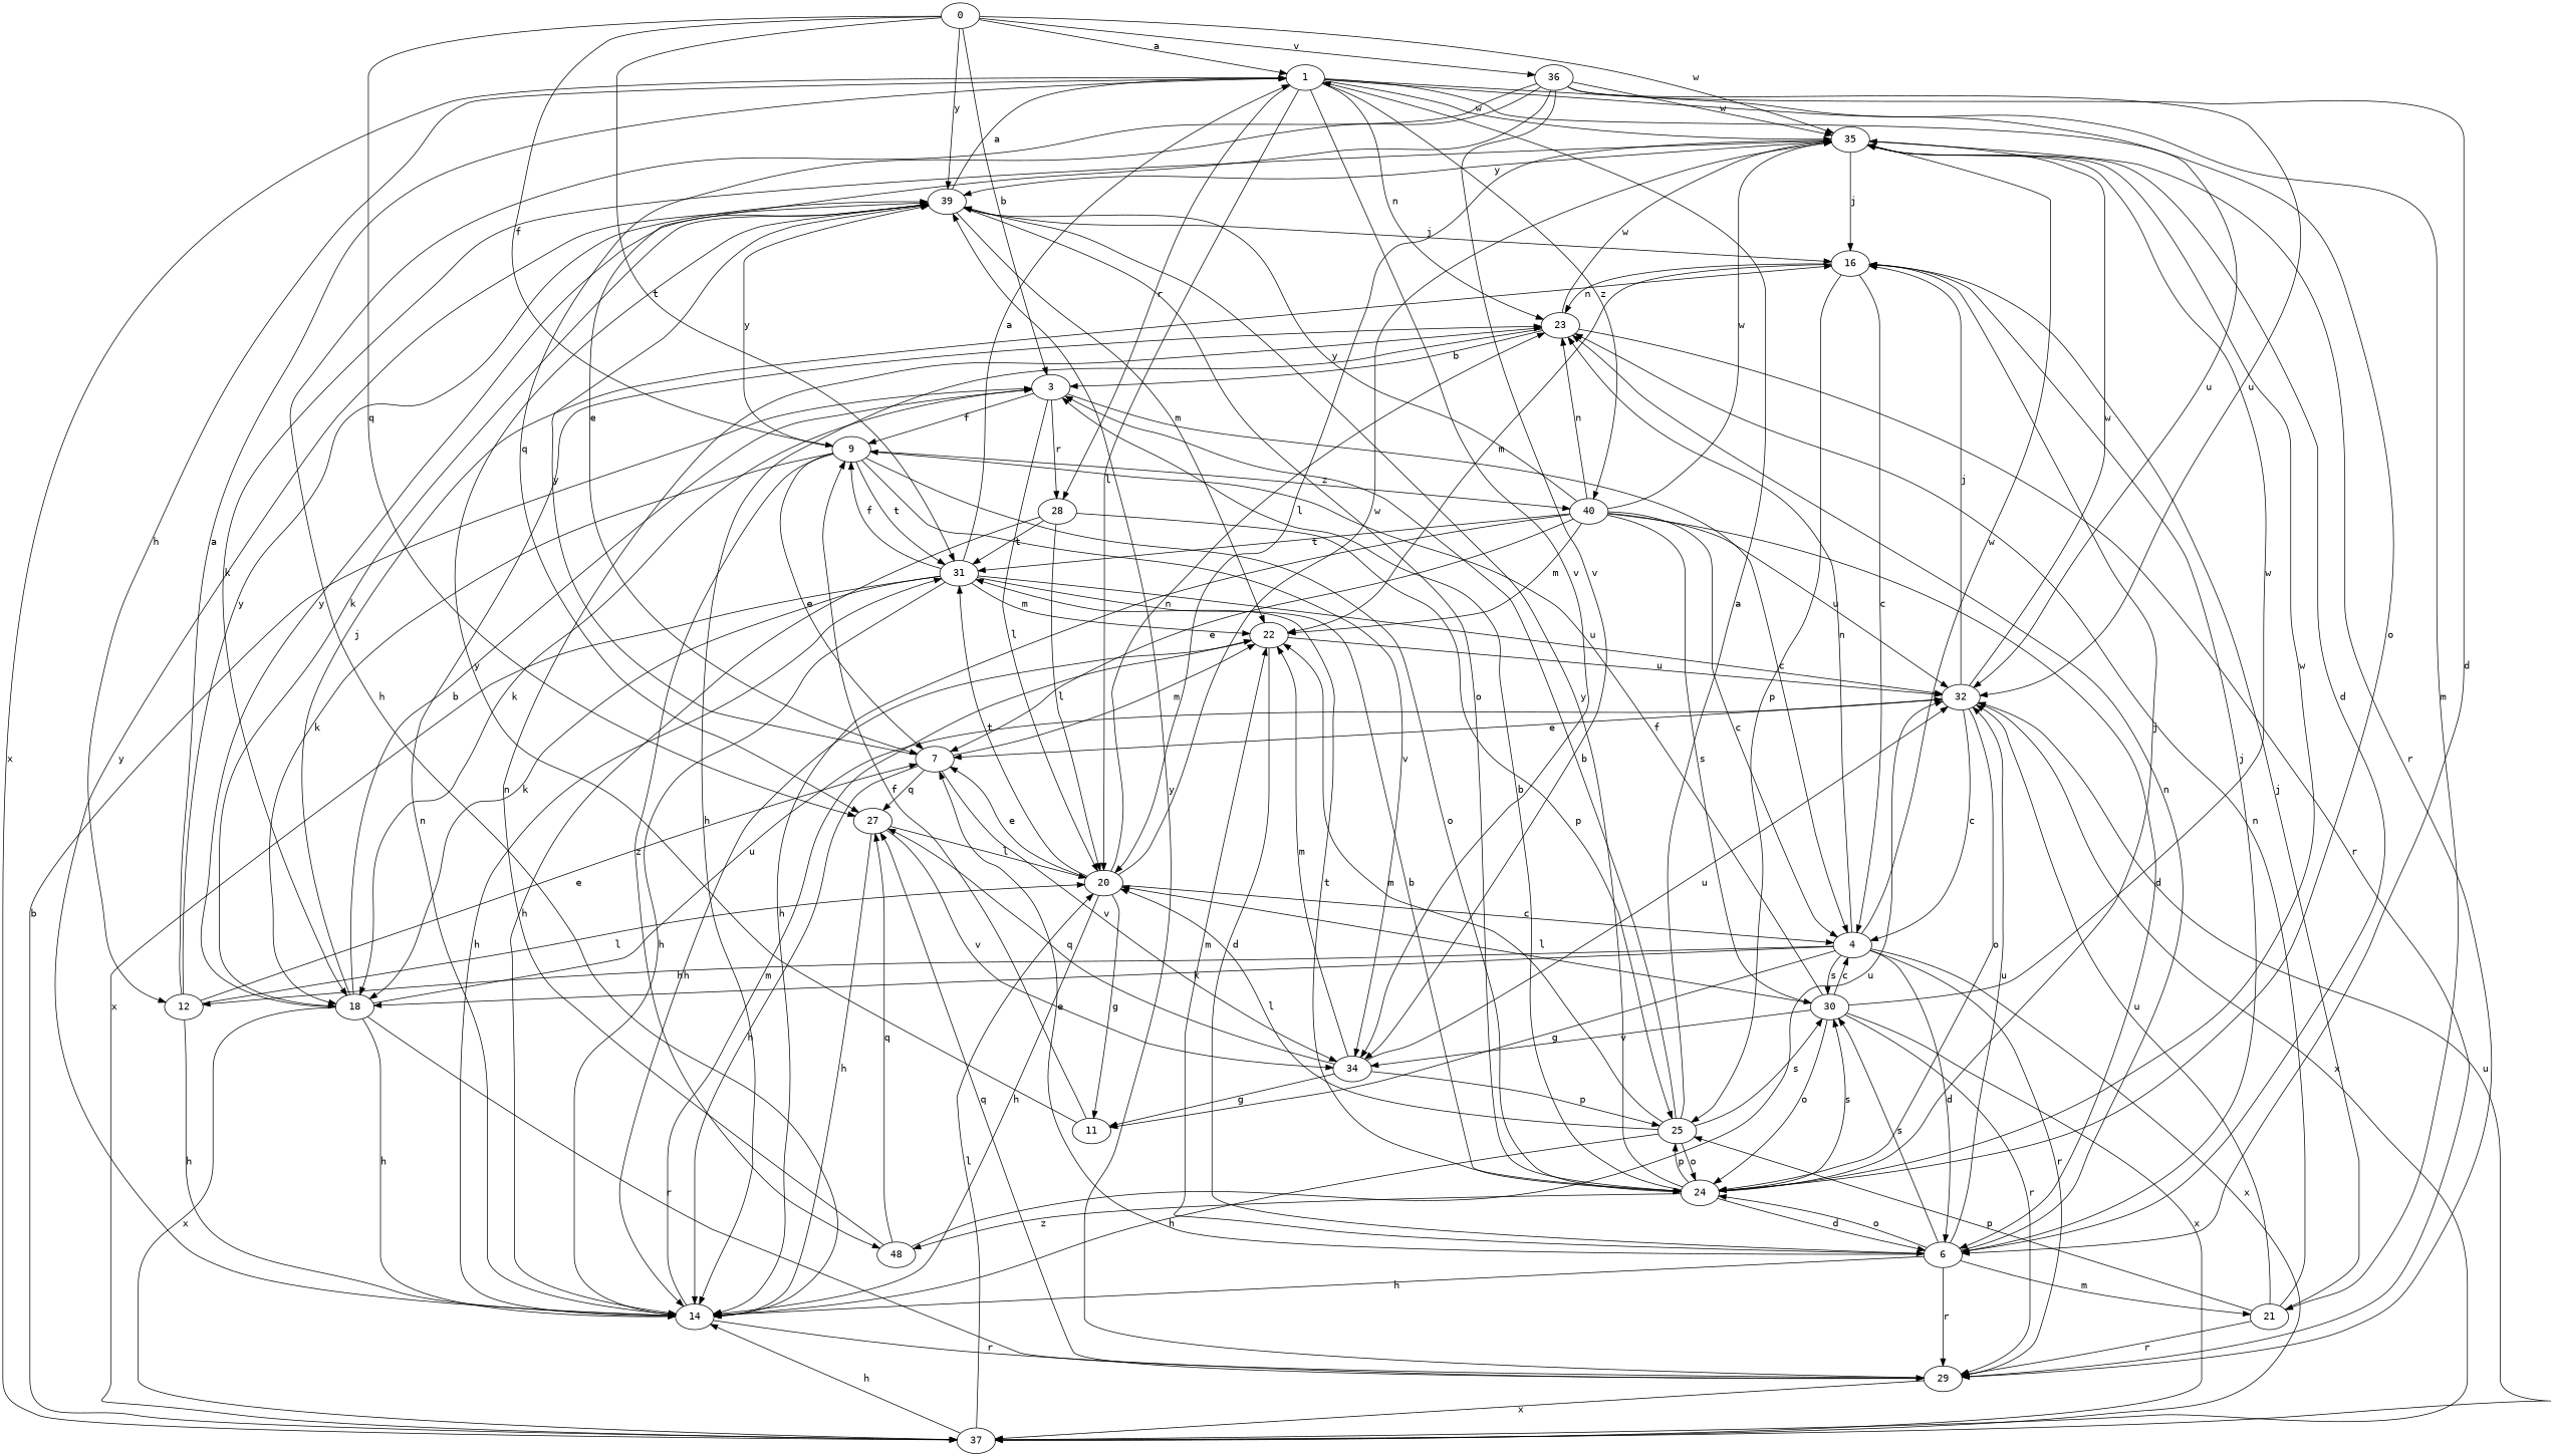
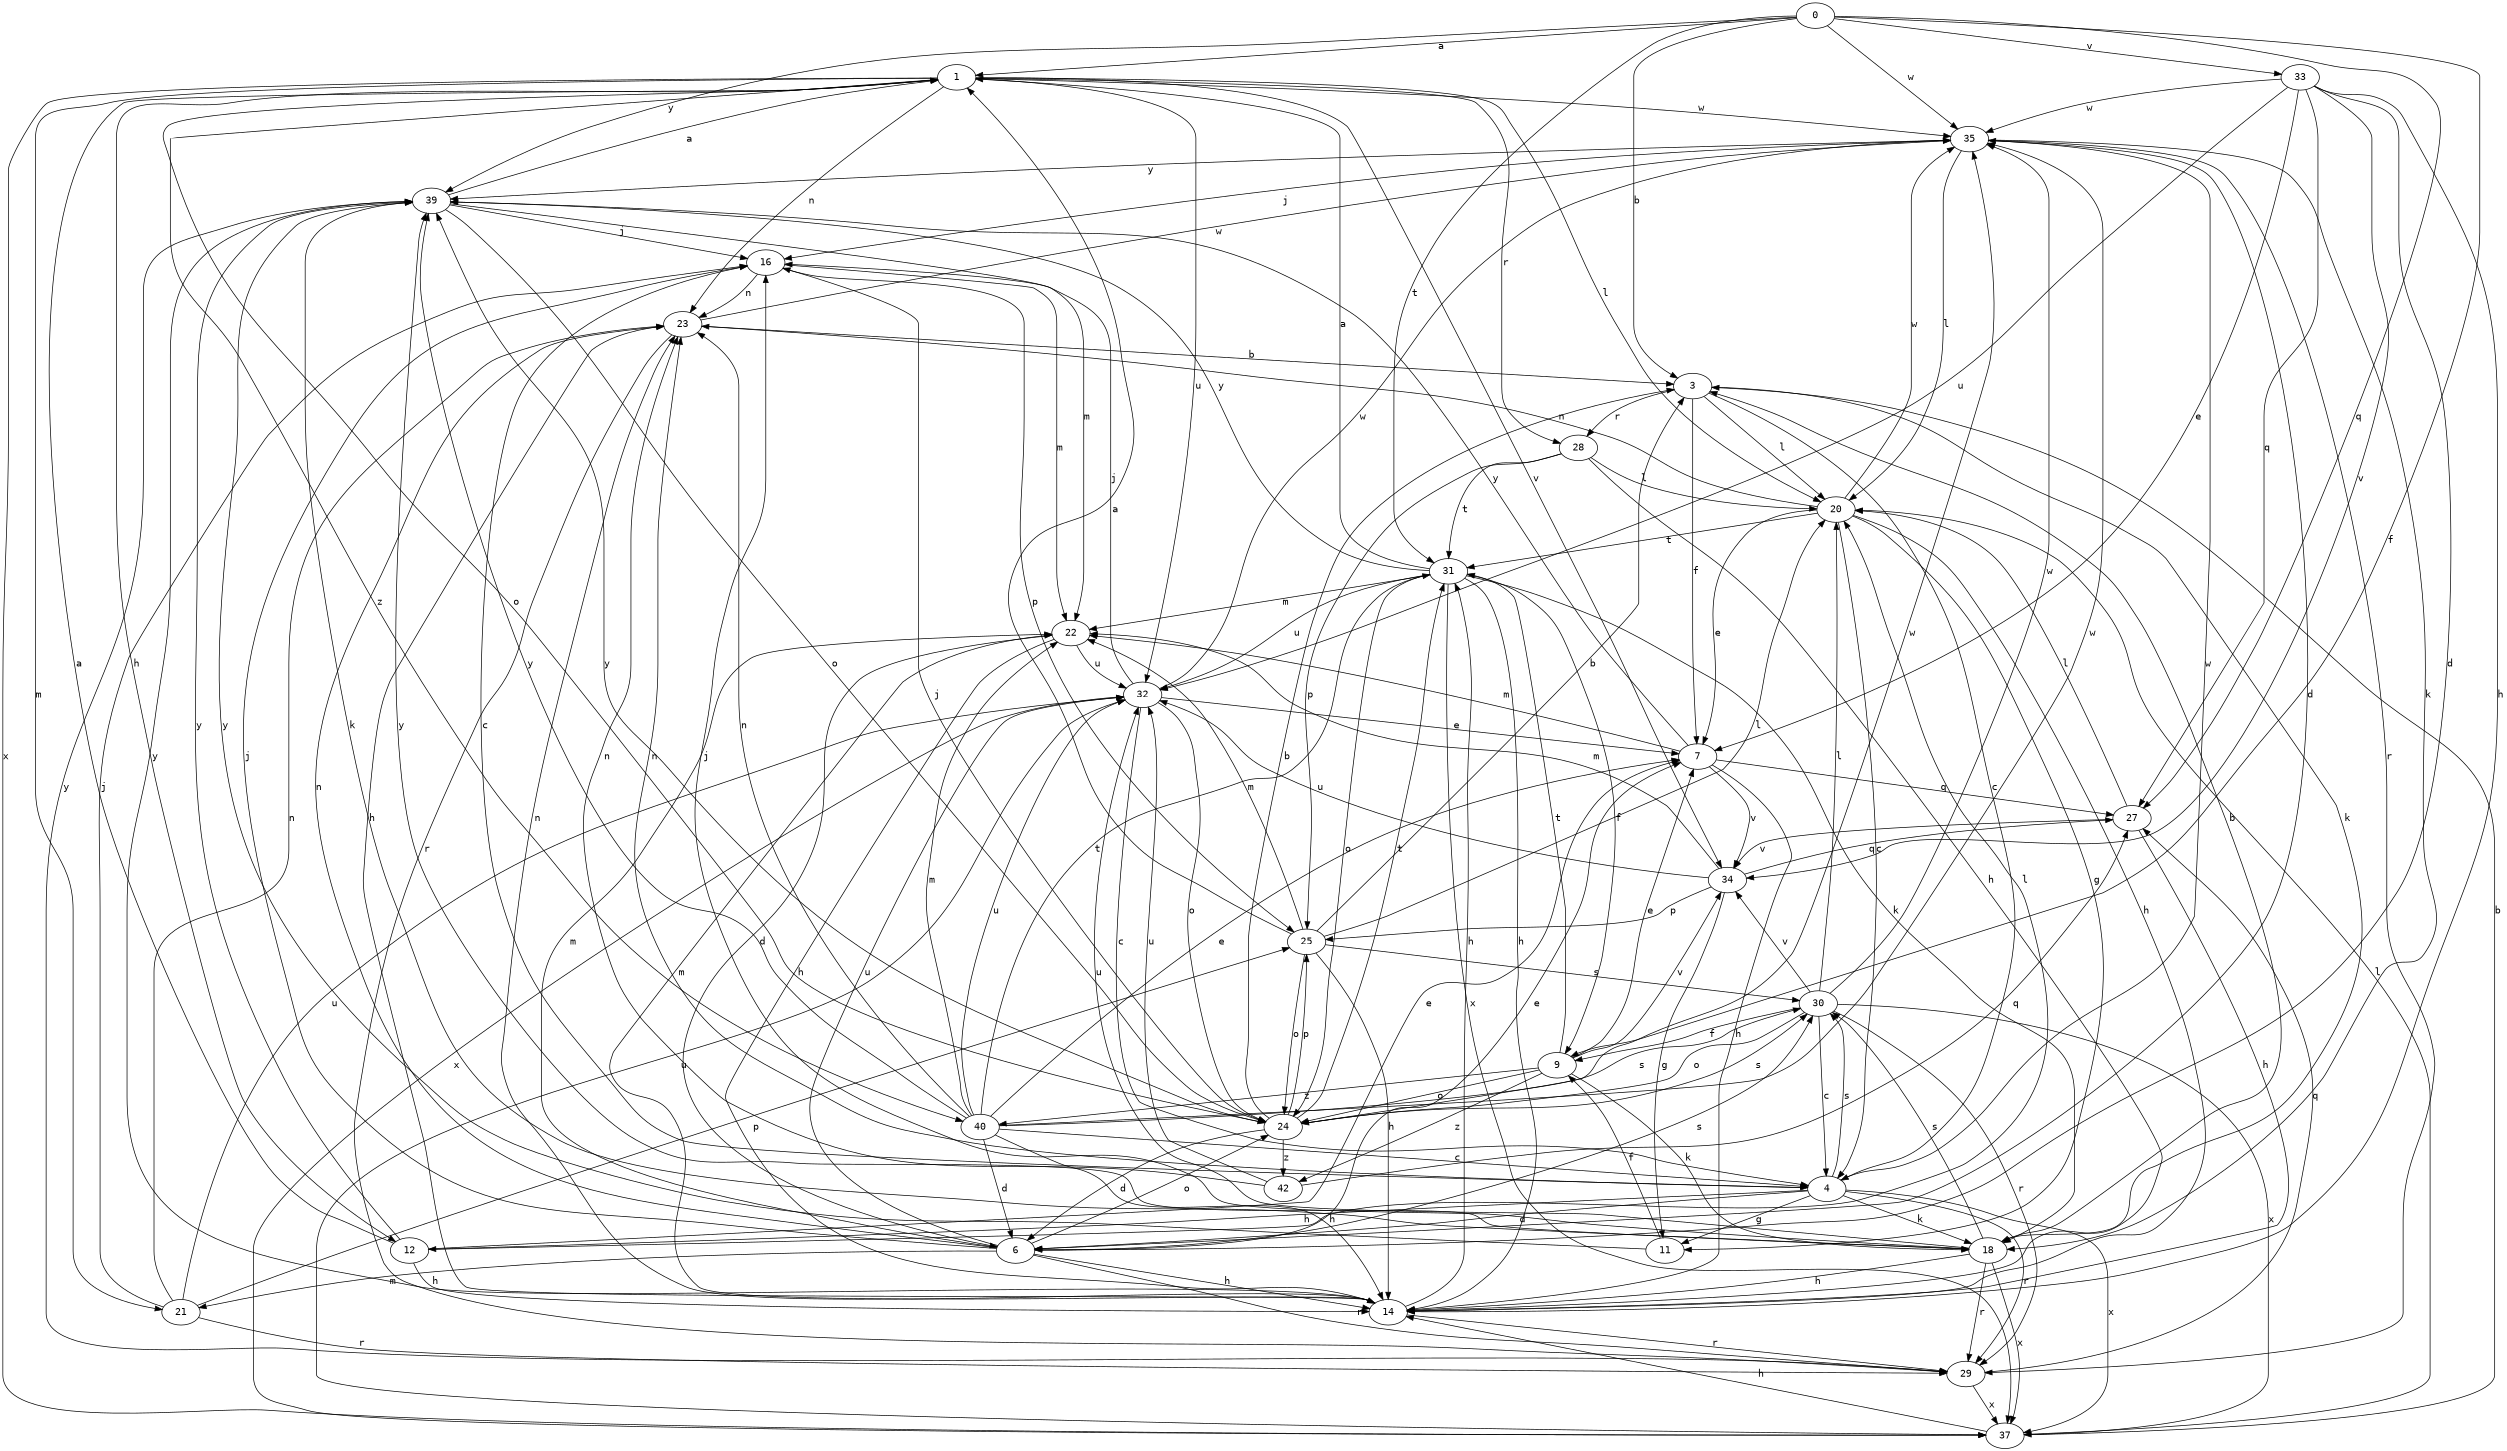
  strict digraph {
    fontname="DejaVu Sans Mono"
    node [fontname="DejaVu Sans Mono"]
    edge [fontname="DejaVu Sans Mono"]
    0
    1
    3
    9
    27
    31
-   33 [label=36]
+   33
    35
    39
    12
    20
    21
    23
    24
    28
    32
    34
    37
    40
    4
    18
    7
-   42 [label=48]
+   42
    14
    22
    6
    29
    16
    11
    25
    30
    0 -> 1 [label=a]
    0 -> 3 [label=b]
    0 -> 9 [label=f]
    0 -> 27 [label=q]
    0 -> 31 [label=t]
    0 -> 33 [label=v]
    0 -> 35 [label=w]
    0 -> 39 [label=y]
    1 -> 35 [label=w]
    1 -> 12 [label=h]
    1 -> 20 [label=l]
    1 -> 21 [label=m]
    1 -> 23 [label=n]
    1 -> 24 [label=o]
    1 -> 28 [label=r]
    1 -> 32 [label=u]
    1 -> 34 [label=v]
    1 -> 37 [label=x]
    1 -> 40 [label=z]
-   3 -> 9 [label=f]
+   3 -> 7 [label=f]
    3 -> 20 [label=l]
    3 -> 28 [label=r]
    3 -> 4 [label=c]
    3 -> 18 [label=k]
    9 -> 31 [label=t]
-   9 -> 39 [label=y]
+   31 -> 39 [label=y]
    9 -> 24 [label=o]
    9 -> 34 [label=v]
    9 -> 40 [label=z]
    9 -> 18 [label=k]
    9 -> 7 [label=e]
    9 -> 42 [label=z]
    27 -> 20 [label=l]
    27 -> 34 [label=v]
    27 -> 14 [label=h]
    31 -> 1 [label=a]
    31 -> 9 [label=f]
-   31 -> 24 [label=b]
+   31 -> 24 [label=o]
    31 -> 32 [label=u]
    31 -> 37 [label=x]
    31 -> 18 [label=k]
    31 -> 14 [label=h]
    31 -> 22 [label=m]
    33 -> 27 [label=q]
    33 -> 35 [label=w]
    33 -> 32 [label=u]
    33 -> 34 [label=v]
    33 -> 7 [label=e]
    33 -> 14 [label=h]
    33 -> 6 [label=d]
    35 -> 39 [label=y]
    35 -> 20 [label=l]
    35 -> 18 [label=k]
    35 -> 6 [label=d]
    35 -> 29 [label=r]
    35 -> 16 [label=j]
    39 -> 1 [label=a]
    39 -> 24 [label=o]
    39 -> 18 [label=k]
    39 -> 22 [label=m]
    39 -> 16 [label=j]
    12 -> 1 [label=a]
    12 -> 39 [label=y]
    12 -> 20 [label=l]
    12 -> 7 [label=e]
    12 -> 14 [label=h]
    20 -> 31 [label=t]
    20 -> 35 [label=w]
    20 -> 23 [label=n]
    20 -> 4 [label=c]
    20 -> 7 [label=e]
    20 -> 14 [label=h]
    20 -> 11 [label=g]
    21 -> 23 [label=n]
    21 -> 32 [label=u]
    21 -> 29 [label=r]
    21 -> 16 [label=j]
    21 -> 25 [label=p]
    23 -> 3 [label=b]
    23 -> 35 [label=w]
    23 -> 14 [label=h]
    23 -> 29 [label=r]
    24 -> 3 [label=b]
    24 -> 31 [label=t]
    24 -> 35 [label=w]
    24 -> 39 [label=y]
    24 -> 42 [label=z]
    24 -> 6 [label=d]
    24 -> 16 [label=j]
    24 -> 25 [label=p]
    24 -> 30 [label=s]
    28 -> 31 [label=t]
    28 -> 20 [label=l]
    28 -> 14 [label=h]
    28 -> 25 [label=p]
    32 -> 35 [label=w]
    32 -> 24 [label=o]
    32 -> 37 [label=x]
    32 -> 4 [label=c]
    32 -> 7 [label=e]
    32 -> 16 [label=j]
    34 -> 27 [label=q]
    34 -> 32 [label=u]
    34 -> 22 [label=m]
    34 -> 11 [label=g]
    34 -> 25 [label=p]
    37 -> 3 [label=b]
    37 -> 20 [label=l]
    37 -> 32 [label=u]
    37 -> 14 [label=h]
    40 -> 31 [label=t]
    40 -> 35 [label=w]
    40 -> 39 [label=y]
    40 -> 23 [label=n]
    40 -> 32 [label=u]
    40 -> 4 [label=c]
    40 -> 7 [label=e]
    40 -> 14 [label=h]
    40 -> 22 [label=m]
    40 -> 6 [label=d]
    40 -> 30 [label=s]
    4 -> 35 [label=w]
    4 -> 12 [label=h]
    4 -> 23 [label=n]
    4 -> 37 [label=x]
    4 -> 18 [label=k]
    4 -> 6 [label=d]
    4 -> 29 [label=r]
    4 -> 11 [label=g]
    4 -> 30 [label=s]
    18 -> 3 [label=b]
    18 -> 39 [label=y]
    18 -> 32 [label=u]
    18 -> 37 [label=x]
    18 -> 14 [label=h]
    18 -> 29 [label=r]
    18 -> 16 [label=j]
+   18 -> 30 [label=s]
    7 -> 27 [label=q]
    7 -> 39 [label=y]
    7 -> 34 [label=v]
    7 -> 14 [label=h]
    7 -> 22 [label=m]
    42 -> 27 [label=q]
    42 -> 23 [label=n]
    42 -> 32 [label=u]
    14 -> 31 [label=h]
    14 -> 39 [label=y]
    14 -> 23 [label=n]
    14 -> 22 [label=m]
    14 -> 29 [label=r]
    22 -> 32 [label=u]
    22 -> 14 [label=h]
    22 -> 6 [label=d]
    6 -> 21 [label=m]
    6 -> 23 [label=n]
    6 -> 24 [label=o]
    6 -> 32 [label=u]
    6 -> 7 [label=e]
    6 -> 14 [label=h]
    6 -> 22 [label=m]
    6 -> 29 [label=r]
    6 -> 16 [label=j]
    6 -> 30 [label=s]
    29 -> 27 [label=q]
    29 -> 39 [label=y]
    29 -> 37 [label=x]
    16 -> 23 [label=n]
    16 -> 4 [label=c]
    16 -> 22 [label=m]
    16 -> 25 [label=p]
    11 -> 9 [label=f]
    11 -> 39 [label=y]
    25 -> 1 [label=a]
    25 -> 3 [label=b]
    25 -> 20 [label=l]
    25 -> 24 [label=o]
    25 -> 14 [label=h]
    25 -> 22 [label=m]
    25 -> 30 [label=s]
    30 -> 9 [label=f]
    30 -> 35 [label=w]
    30 -> 20 [label=l]
    30 -> 24 [label=o]
    30 -> 34 [label=v]
    30 -> 37 [label=x]
    30 -> 4 [label=c]
    30 -> 29 [label=r]
  }
